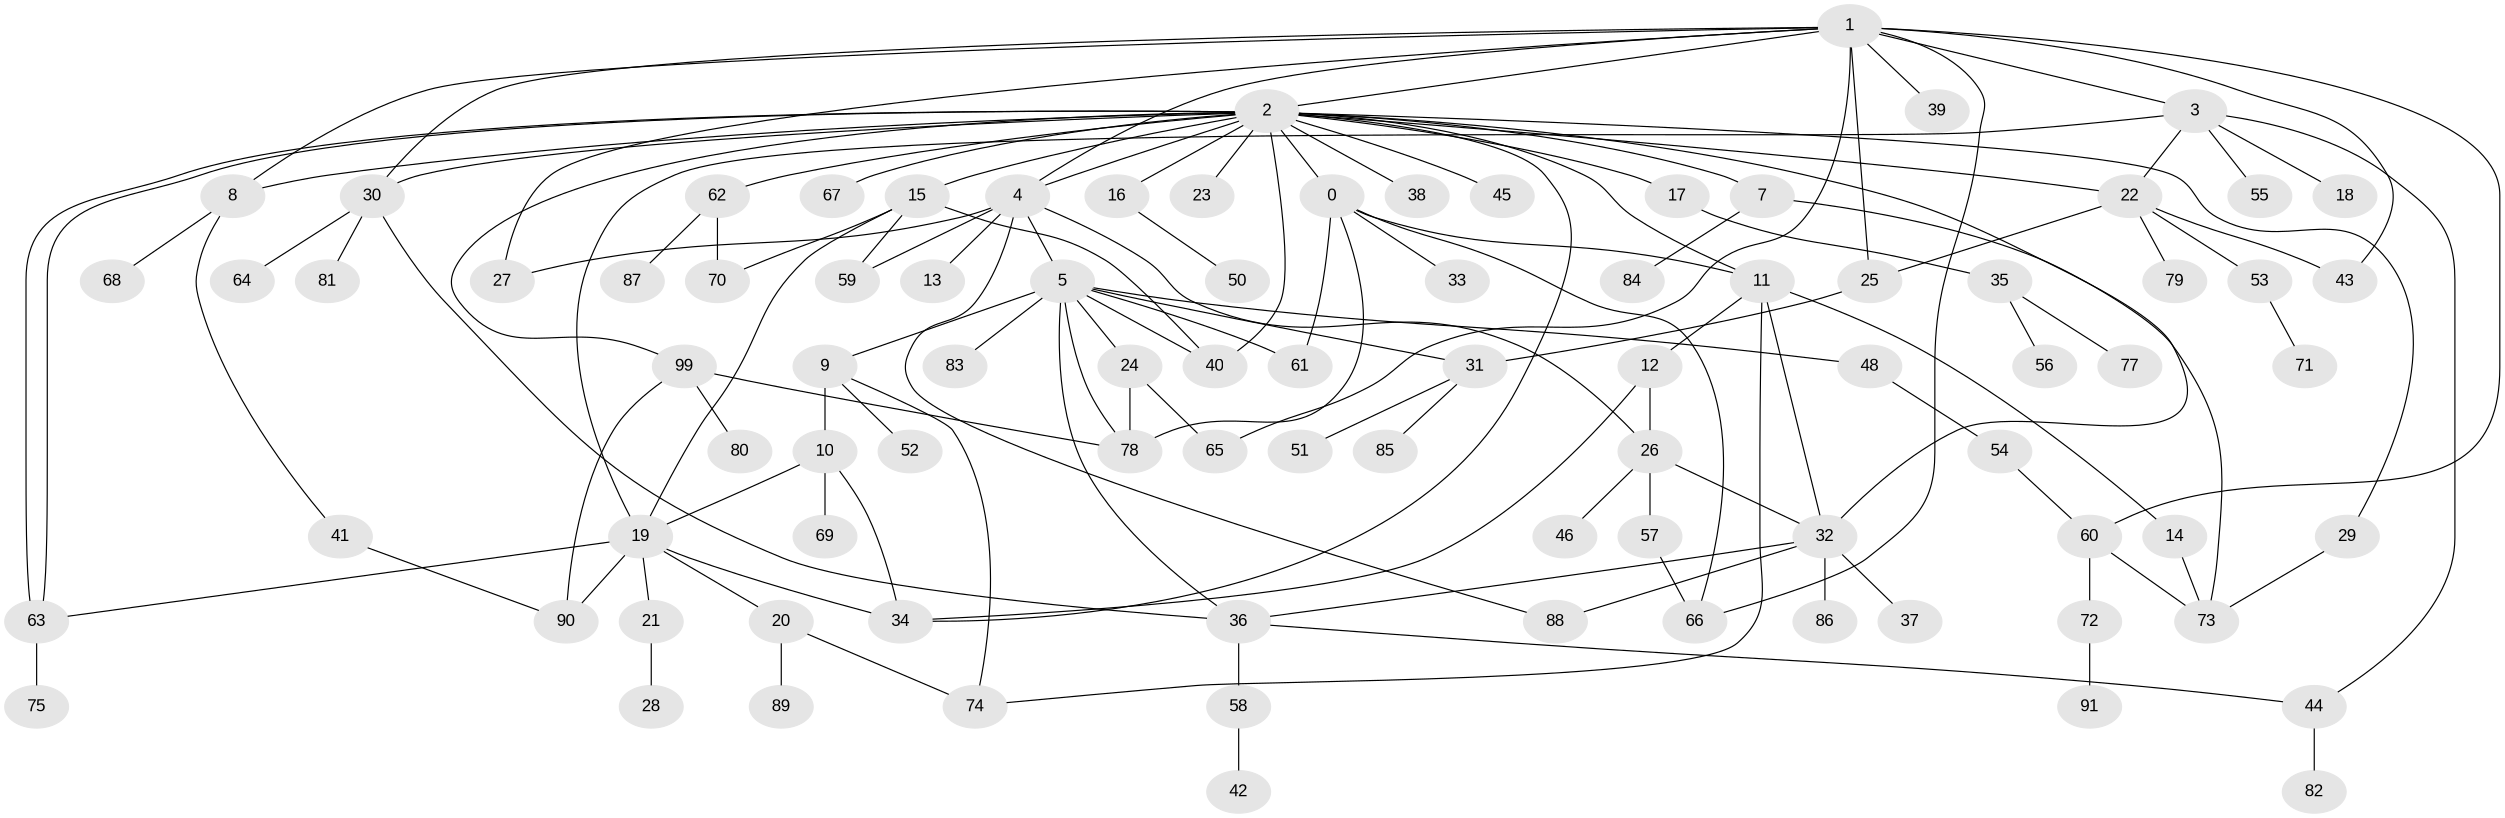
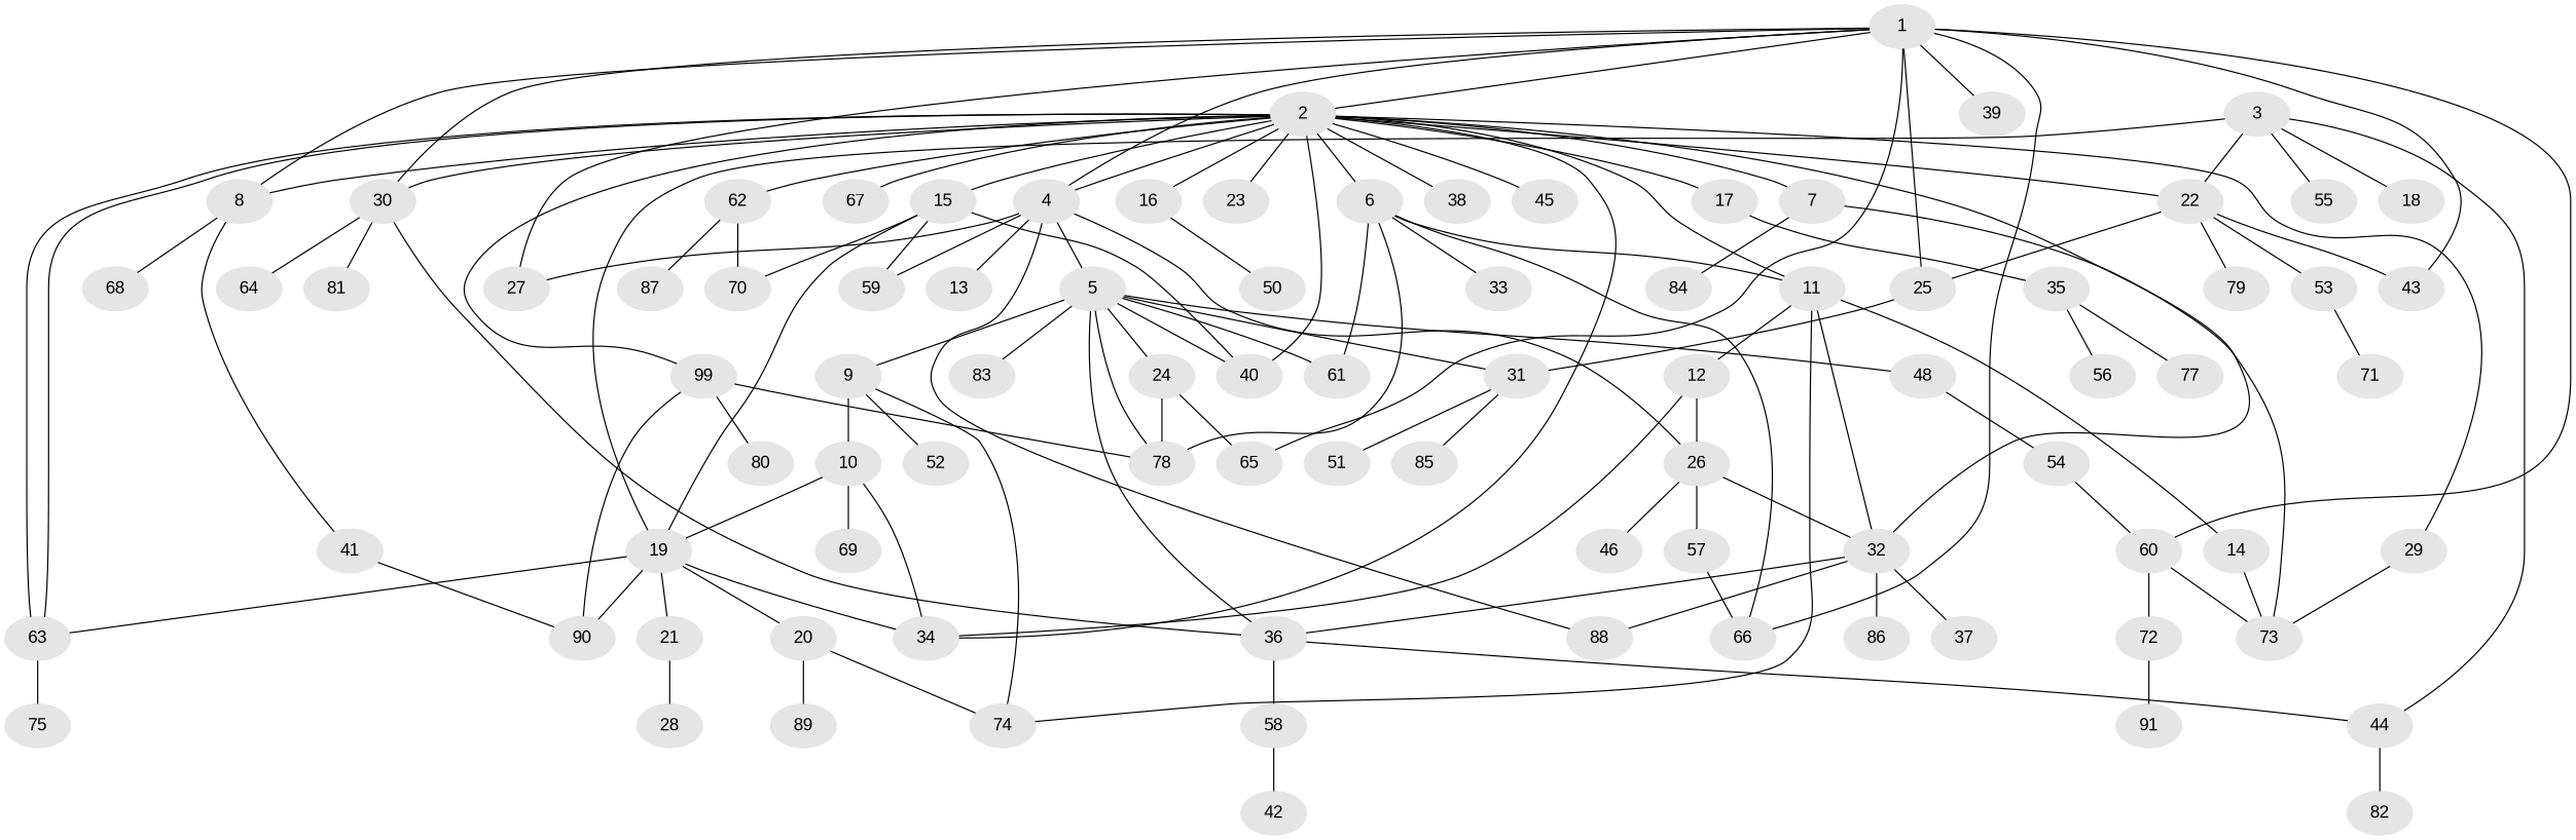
  graph {
    fontname="Liberation Sans"
    node [color=gray90 fontname="Liberation Sans" style=filled]
    edge [fontname="Liberation Sans"]
    1
    2
    3
    4
    8
    25
    27
    30
    39
    43
    60
    65
    66
-   6 [label=0]
+   6
    7
    11
    15
    16
    17
    22
    23
    29
    32
    34
    38
    40
    45
    n28 [label=99]
    62
    63
    67
    18
    19
    44
    55
    5
    13
    26
    59
    88
    41
    68
    31
    36
    64
    81
    73
    72
    61
    78
    33
    84
    74
    12
    14
    70
    50
    35
    53
    79
    37
    86
    90
    80
    87
    75
    20
    21
    82
    9
    24
    48
    83
    46
    57
    10
    52
    51
    85
    58
    54
    69
    56
    77
    89
    28
    71
    42
    91
    1 -- 2
-   1 -- 3
    1 -- 4
    1 -- 8
    1 -- 25
    1 -- 27
    1 -- 30
    1 -- 39
    1 -- 43
    1 -- 60
    1 -- 65
    1 -- 66
    2 -- 4
    2 -- 8
    2 -- 30
    2 -- 6
    2 -- 7
    2 -- 11
    2 -- 15
    2 -- 16
    2 -- 17
    2 -- 22
    2 -- 23
    2 -- 29
    2 -- 32
    2 -- 34
    2 -- 38
    2 -- 40
    2 -- 45
    2 -- n28
    2 -- 62
    2 -- 63
    2 -- 63
    2 -- 67
    3 -- 22
    3 -- 18
    3 -- 19
    3 -- 44
    3 -- 55
    4 -- 27
    4 -- 5
    4 -- 13
    4 -- 26
    4 -- 59
    4 -- 88
    8 -- 41
    8 -- 68
    25 -- 31
    30 -- 36
    30 -- 64
    30 -- 81
    60 -- 73
    60 -- 72
    6 -- 66
    6 -- 11
    6 -- 61
    6 -- 78
    6 -- 33
    7 -- 73
    7 -- 84
    11 -- 32
    11 -- 74
    11 -- 12
    11 -- 14
    15 -- 40
    15 -- 19
    15 -- 59
    15 -- 70
    16 -- 50
    17 -- 35
    22 -- 25
    22 -- 43
    22 -- 53
    22 -- 79
    29 -- 73
    32 -- 88
    32 -- 36
    32 -- 37
    32 -- 86
    n28 -- 78
    n28 -- 90
    n28 -- 80
    62 -- 70
    62 -- 87
    63 -- 75
    19 -- 34
    19 -- 63
    19 -- 90
    19 -- 20
    19 -- 21
    44 -- 82
    5 -- 40
    5 -- 31
    5 -- 36
    5 -- 61
    5 -- 78
    5 -- 9
    5 -- 24
    5 -- 48
    5 -- 83
    26 -- 32
    26 -- 46
    26 -- 57
    41 -- 90
    31 -- 51
    31 -- 85
    36 -- 44
    36 -- 58
    72 -- 91
    12 -- 34
    12 -- 26
    14 -- 73
    35 -- 56
    35 -- 77
    53 -- 71
    20 -- 74
    20 -- 89
    21 -- 28
    9 -- 74
    9 -- 10
    9 -- 52
    24 -- 65
    24 -- 78
    48 -- 54
    57 -- 66
    10 -- 34
    10 -- 19
    10 -- 69
    58 -- 42
    54 -- 60
  }
